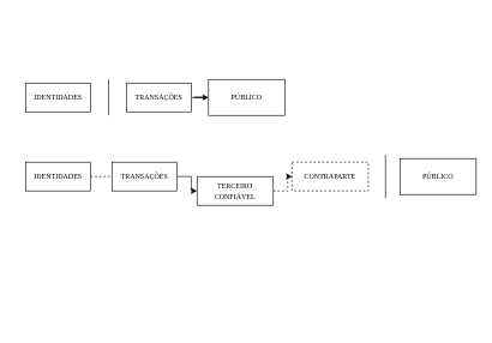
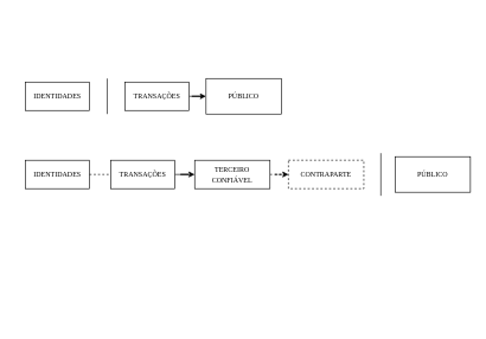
  <mxCell id="0" />
  <mxCell id="1" parent="0" />
  <mxCell id="2" value="&lt;b style=&quot;font-weight: normal&quot; id=&quot;docs-internal-guid-0dd5cb19-7fff-4a79-f5ad-be3de902f6c1&quot;&gt;&lt;span style=&quot;font-size: 12pt; font-family: &amp;quot;times new roman&amp;quot;; color: rgb(0, 0, 0); background-color: transparent; font-weight: 400; font-style: normal; font-variant: normal; text-decoration: none; vertical-align: baseline;&quot;&gt;&lt;span style=&quot;border: none ; display: inline-block ; overflow: hidden ; width: 605px ; height: 74px&quot;&gt;&lt;img src=&quot;https://lh3.googleusercontent.com/NfjQtkQdXfhoNpPgwg5picU2xm7YS57k7XPoSM_ZrFOML5HzLW58MG5Q_XuIlKZHPvdWKT1d2SHEfaZaucVUEflPQmO6ZZgBA2tBC95zj8rDQ0ALgb7jOUt_na4quUNNHFXfJgY=s0&quot; width=&quot;605&quot; height=&quot;74&quot; style=&quot;margin-left: 0px ; margin-top: 0px&quot;&gt;&lt;/span&gt;&lt;/span&gt;&lt;/b&gt;" style="text;whiteSpace=wrap;html=1;" vertex="1" parent="1"><mxGeometry x="20" y="365" width="550" height="90" as="geometry" /></mxCell>
  <mxCell id="3" value="&lt;b style=&quot;font-weight: normal&quot; id=&quot;docs-internal-guid-f6db9630-7fff-60dc-b305-a77d900b2222&quot;&gt;&lt;span style=&quot;font-size: 12pt; font-family: &amp;quot;times new roman&amp;quot;; color: rgb(0, 0, 0); background-color: transparent; font-weight: 400; font-style: normal; font-variant: normal; text-decoration: none; vertical-align: baseline;&quot;&gt;&lt;span style=&quot;border: none ; display: inline-block ; overflow: hidden ; width: 378px ; height: 67px&quot;&gt;&lt;img src=&quot;https://lh6.googleusercontent.com/WT4_dfmKJXGp52BIl7j28XkVptMRVEKvCawaSgOWW6_zM8JJx6FveEGtwakRx3xOTpO4mv2ndSWLuTQ8FqBeyRXNWHLkIC9W79yOEQf10XUwomdkkz1r9ibzUiW0Xo3uHawHL9U=s0&quot; width=&quot;378&quot; height=&quot;67&quot; style=&quot;margin-left: 0px ; margin-top: 0px&quot;&gt;&lt;/span&gt;&lt;/span&gt;&lt;/b&gt;" style="text;whiteSpace=wrap;html=1;" vertex="1" parent="1"><mxGeometry x="20" y="20" width="400" height="90" as="geometry" /></mxCell>
  <mxCell id="4" value="&lt;font face=&quot;Times New Roman&quot; style=&quot;font-size: 10px&quot;&gt;IDENTIDADES&lt;/font&gt;" style="rounded=0;whiteSpace=wrap;html=1;" vertex="1" parent="1"><mxGeometry x="35" y="115" width="90" height="40" as="geometry" /></mxCell>
  <mxCell id="5" style="edgeStyle=orthogonalEdgeStyle;rounded=0;orthogonalLoop=1;jettySize=auto;html=1;entryX=0;entryY=0.5;entryDx=0;entryDy=0;" edge="1" parent="1" source="6" target="7"><mxGeometry relative="1" as="geometry" /></mxCell>
  <mxCell id="6" value="&lt;font face=&quot;Times New Roman&quot; style=&quot;font-size: 10px&quot;&gt;TRANSAÇÕES&lt;/font&gt;" style="rounded=0;whiteSpace=wrap;html=1;" vertex="1" parent="1"><mxGeometry x="175" y="115" width="90" height="40" as="geometry" /></mxCell>
  <mxCell id="7" value="&lt;font style=&quot;font-size: 10px&quot; face=&quot;Times New Roman&quot;&gt;PÚBLICO&lt;/font&gt;" style="rounded=0;whiteSpace=wrap;html=1;" vertex="1" parent="1"><mxGeometry x="289" y="110" width="106" height="50" as="geometry" /></mxCell>
  <mxCell id="8" value="" style="endArrow=none;html=1;" edge="1" parent="1"><mxGeometry width="50" height="50" relative="1" as="geometry"><mxPoint x="150" y="160" as="sourcePoint" /><mxPoint x="150" y="110" as="targetPoint" /></mxGeometry></mxCell>
  <mxCell id="9" value="&lt;font face=&quot;Times New Roman&quot; style=&quot;font-size: 10px&quot;&gt;IDENTIDADES&lt;/font&gt;" style="rounded=0;whiteSpace=wrap;html=1;" vertex="1" parent="1"><mxGeometry x="35" y="225" width="90" height="40" as="geometry" /></mxCell>
  <mxCell id="10" value="" style="edgeStyle=orthogonalEdgeStyle;rounded=0;orthogonalLoop=1;jettySize=auto;html=1;" edge="1" parent="1" source="11" target="13"><mxGeometry relative="1" as="geometry" /></mxCell>
  <mxCell id="11" value="&lt;font face=&quot;Times New Roman&quot; style=&quot;font-size: 10px&quot;&gt;TRANSAÇÕES&lt;/font&gt;" style="rounded=0;whiteSpace=wrap;html=1;" vertex="1" parent="1"><mxGeometry x="155" y="225" width="90" height="40" as="geometry" /></mxCell>
  <mxCell id="12" value="" style="edgeStyle=orthogonalEdgeStyle;rounded=0;orthogonalLoop=1;jettySize=auto;html=1;dashed=1;" edge="1" parent="1" source="13" target="14"><mxGeometry relative="1" as="geometry" /></mxCell>
- <mxCell id="13" value="&lt;font style=&quot;font-size: 10px&quot; face=&quot;Times New Roman&quot;&gt;TERCEIRO&lt;br&gt;CONFIÁVEL&lt;br&gt;&lt;/font&gt;" style="rounded=0;whiteSpace=wrap;html=1;" vertex="1" parent="1"><mxGeometry x="273" y="245" width="106" height="40" as="geometry" /></mxCell>
+ <mxCell id="13" value="&lt;font style=&quot;font-size: 10px&quot; face=&quot;Times New Roman&quot;&gt;TERCEIRO&lt;br&gt;CONFIÁVEL&lt;br&gt;&lt;/font&gt;" style="rounded=0;whiteSpace=wrap;html=1;" vertex="1" parent="1"><mxGeometry x="273" y="225" width="106" height="40" as="geometry" /></mxCell>
  <mxCell id="14" value="&lt;font style=&quot;font-size: 10px&quot; face=&quot;Times New Roman&quot;&gt;CONTRAPARTE&lt;/font&gt;" style="rounded=0;whiteSpace=wrap;html=1;dashed=1;" vertex="1" parent="1"><mxGeometry x="405" y="225" width="106" height="40" as="geometry" /></mxCell>
  <mxCell id="15" value="" style="endArrow=none;html=1;" edge="1" parent="1"><mxGeometry width="50" height="50" relative="1" as="geometry"><mxPoint x="535" y="275" as="sourcePoint" /><mxPoint x="535" y="215" as="targetPoint" /></mxGeometry></mxCell>
  <mxCell id="16" value="&lt;font style=&quot;font-size: 10px&quot; face=&quot;Times New Roman&quot;&gt;PÚBLICO&lt;/font&gt;" style="rounded=0;whiteSpace=wrap;html=1;" vertex="1" parent="1"><mxGeometry x="555" y="220" width="106" height="50" as="geometry" /></mxCell>
  <mxCell id="17" value="" style="endArrow=none;dashed=1;html=1;entryX=0;entryY=0.5;entryDx=0;entryDy=0;" edge="1" parent="1" target="11"><mxGeometry width="50" height="50" relative="1" as="geometry"><mxPoint x="125" y="245" as="sourcePoint" /><mxPoint x="175" y="195" as="targetPoint" /></mxGeometry></mxCell>
